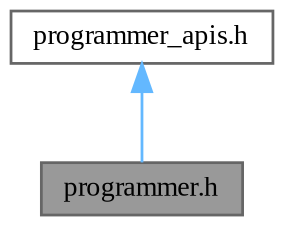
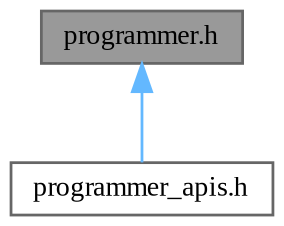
  digraph {
    fontname="Liberation Serif"
    node [fontname="Liberation Serif" fontsize=10 shape=box style=filled]
    n1 [color=gray40 fillcolor=grey60 fontcolor=black height=0.2 label="programmer.h" width=0.4]
    n2 [color=grey40 fillcolor=white height=0.2 label="programmer_apis.h" width=0.4]
-   n2 -> n1 [color=steelblue1 dir=back fontname="Liberation Serif" fontsize=10 labelfontname=FreeSans labelfontsize=10 style=solid]
+   n1 -> n2 [color=steelblue1 dir=back fontname="Liberation Serif" fontsize=10 labelfontname=FreeSans labelfontsize=10 style=solid]
  }
